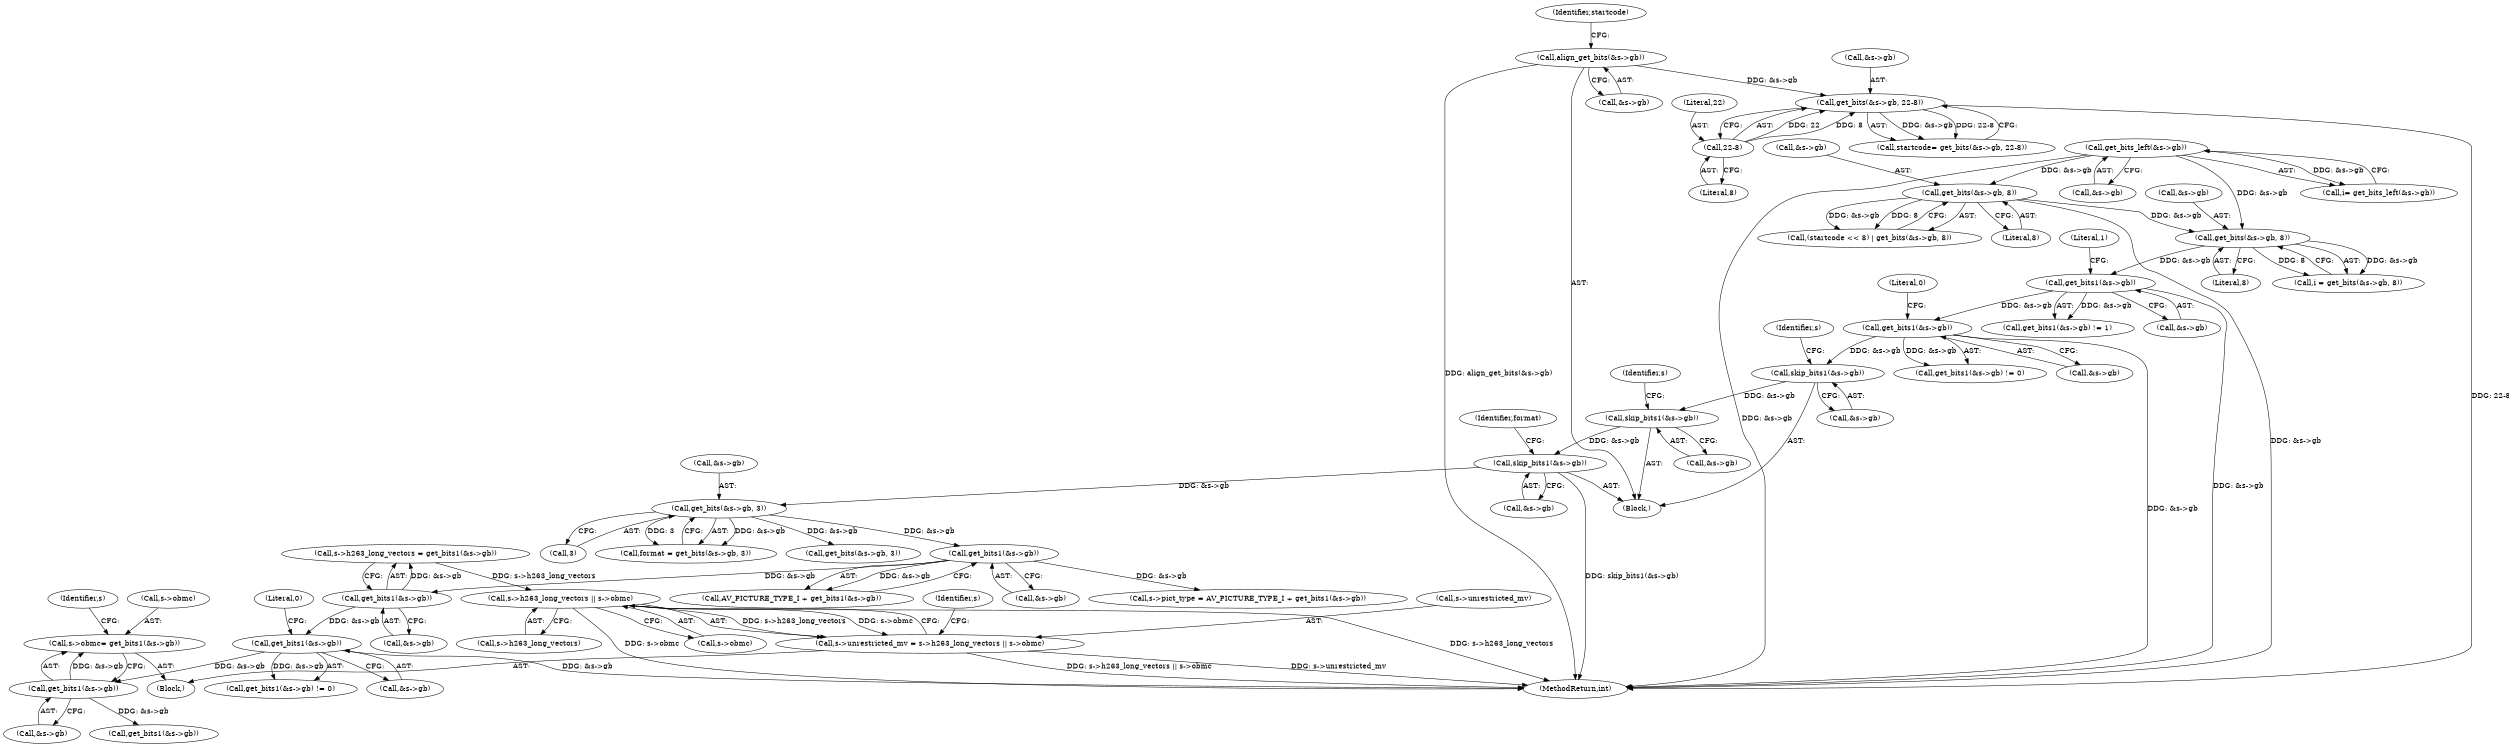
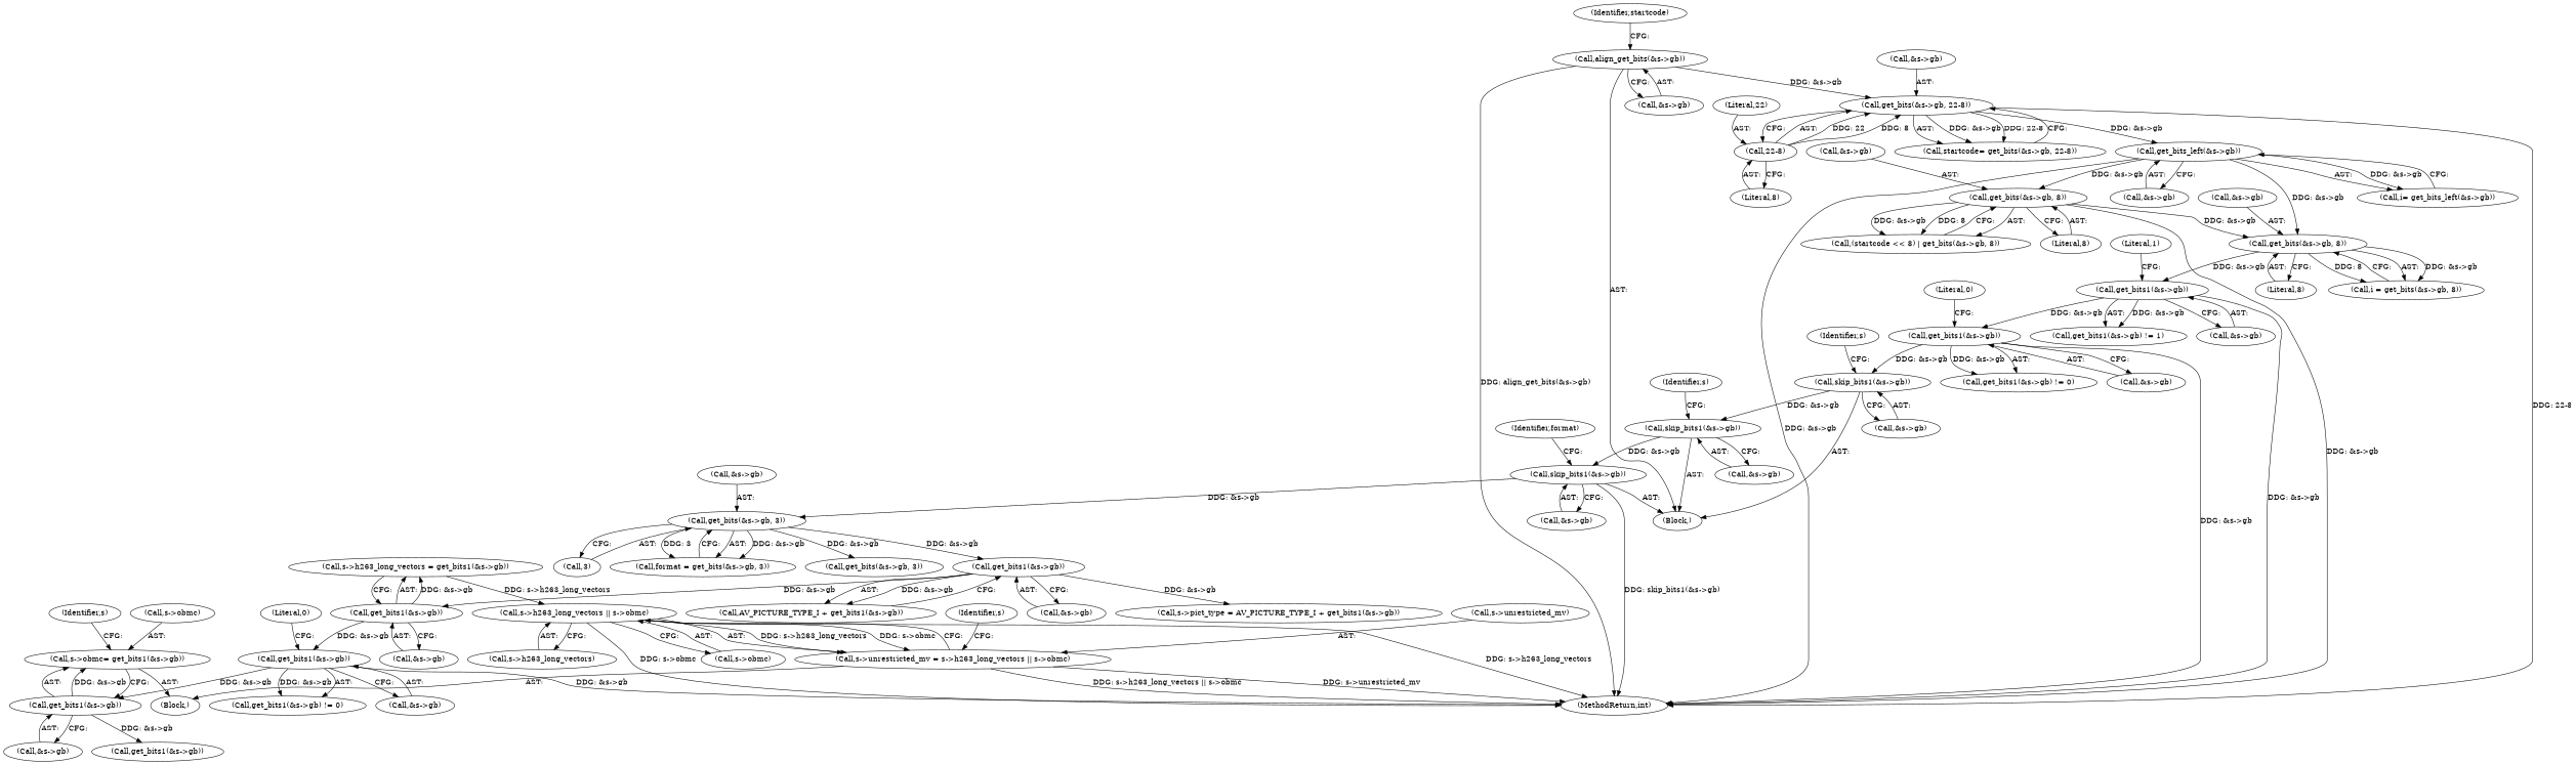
  digraph {
    n1 [label="(Call,s->obmc= get_bits1(&s->gb))"]
    n2 [label="(Call,get_bits1(&s->gb))"]
    n3 [label="(Block,)"]
    n4 [label="(Call,&s->gb)"]
    n5 [label="(Call,get_bits1(&s->gb))"]
    n6 [label="(Call,s->h263_long_vectors || s->obmc)"]
    n7 [label="(MethodReturn,int)"]
    n8 [label="(Call,s->unrestricted_mv = s->h263_long_vectors || s->obmc)"]
    n9 [label="(Call,s->obmc)"]
    n10 [label="(Call,s->h263_long_vectors)"]
    n11 [label="(Call,get_bits1(&s->gb))"]
    n12 [label="(Call,&s->gb)"]
    n13 [label="(Call,get_bits1(&s->gb) != 0)"]
    n14 [label="(Call,get_bits1(&s->gb))"]
    n15 [label="(Call,s->h263_long_vectors = get_bits1(&s->gb))"]
    n16 [label="(Call,&s->gb)"]
    n17 [label="(Call,get_bits1(&s->gb))"]
    n18 [label="(Call,&s->gb)"]
    n19 [label="(Call,s->pict_type = AV_PICTURE_TYPE_I + get_bits1(&s->gb))"]
    n20 [label="(Call,AV_PICTURE_TYPE_I + get_bits1(&s->gb))"]
    n21 [label="(Call,get_bits(&s->gb, 3))"]
    n22 [label="(Call,3)"]
    n23 [label="(Call,format = get_bits(&s->gb, 3))"]
    n24 [label="(Call,get_bits(&s->gb, 3))"]
    n25 [label="(Call,skip_bits1(&s->gb))"]
    n26 [label="(Block,)"]
    n27 [label="(Call,&s->gb)"]
    n28 [label="(Call,skip_bits1(&s->gb))"]
    n29 [label="(Call,&s->gb)"]
    n30 [label="(Call,skip_bits1(&s->gb))"]
    n31 [label="(Call,&s->gb)"]
    n32 [label="(Call,get_bits1(&s->gb))"]
    n33 [label="(Call,&s->gb)"]
    n34 [label="(Call,get_bits1(&s->gb) != 0)"]
    n35 [label="(Call,get_bits1(&s->gb))"]
    n36 [label="(Call,&s->gb)"]
    n37 [label="(Call,get_bits1(&s->gb) != 1)"]
    n38 [label="(Call,get_bits(&s->gb, 8))"]
    n39 [label="(Call,i = get_bits(&s->gb, 8))"]
    n40 [label="(Literal,8)"]
    n41 [label="(Call,get_bits(&s->gb, 8))"]
    n42 [label="(Call,(startcode << 8) | get_bits(&s->gb, 8))"]
    n43 [label="(Literal,8)"]
    n44 [label="(Call,get_bits_left(&s->gb))"]
    n45 [label="(Call,i= get_bits_left(&s->gb))"]
    n46 [label="(Call,&s->gb)"]
    n47 [label="(Call,get_bits(&s->gb, 22-8))"]
    n48 [label="(Call,22-8)"]
    n49 [label="(Call,startcode= get_bits(&s->gb, 22-8))"]
    n50 [label="(Literal,8)"]
    n51 [label="(Call,align_get_bits(&s->gb))"]
    n52 [label="(Call,&s->gb)"]
    n53 [label="(Identifier,s)"]
    n54 [label="(Call,s->obmc)"]
    n55 [label="(Identifier,s)"]
    n56 [label="(Literal,0)"]
    n57 [label="(Call,&s->gb)"]
    n58 [label="(Literal,22)"]
    n59 [label="(Call,s->unrestricted_mv)"]
    n60 [label="(Literal,1)"]
    n61 [label="(Identifier,s)"]
    n62 [label="(Literal,0)"]
    n63 [label="(Call,&s->gb)"]
    n64 [label="(Call,&s->gb)"]
    n65 [label="(Identifier,format)"]
    n66 [label="(Identifier,startcode)"]
    n67 [label="(Call,&s->gb)"]
    n68 [label="(Identifier,s)"]
    n1 -> n2 [label="CFG: "]
    n1 -> n3 [label="AST: "]
    n2 -> n1 [label="AST: "]
    n2 -> n1 [label="DDG: &s->gb"]
    n2 -> n4 [label="CFG: "]
    n2 -> n5 [label="DDG: &s->gb"]
    n4 -> n2 [label="AST: "]
    n6 -> n7 [label="DDG: s->h263_long_vectors"]
    n6 -> n7 [label="DDG: s->obmc"]
    n6 -> n8 [label="AST: "]
    n6 -> n8 [label="DDG: s->h263_long_vectors"]
    n6 -> n8 [label="DDG: s->obmc"]
    n6 -> n9 [label="CFG: "]
    n6 -> n10 [label="CFG: "]
    n8 -> n3 [label="AST: "]
    n8 -> n6 [label="CFG: "]
    n8 -> n7 [label="DDG: s->unrestricted_mv"]
    n8 -> n7 [label="DDG: s->h263_long_vectors || s->obmc"]
    n9 -> n6 [label="AST: "]
    n10 -> n6 [label="AST: "]
    n11 -> n2 [label="DDG: &s->gb"]
    n11 -> n7 [label="DDG: &s->gb"]
    n11 -> n12 [label="CFG: "]
    n11 -> n13 [label="AST: "]
    n11 -> n13 [label="DDG: &s->gb"]
    n12 -> n11 [label="AST: "]
    n14 -> n11 [label="DDG: &s->gb"]
    n14 -> n15 [label="AST: "]
    n14 -> n15 [label="DDG: &s->gb"]
    n14 -> n16 [label="CFG: "]
    n15 -> n6 [label="DDG: s->h263_long_vectors"]
    n15 -> n14 [label="CFG: "]
    n16 -> n14 [label="AST: "]
    n17 -> n14 [label="DDG: &s->gb"]
    n17 -> n18 [label="CFG: "]
    n17 -> n19 [label="DDG: &s->gb"]
    n17 -> n20 [label="AST: "]
    n17 -> n20 [label="DDG: &s->gb"]
    n18 -> n17 [label="AST: "]
    n20 -> n17 [label="CFG: "]
    n21 -> n17 [label="DDG: &s->gb"]
    n21 -> n22 [label="CFG: "]
    n21 -> n23 [label="AST: "]
    n21 -> n23 [label="DDG: &s->gb"]
    n21 -> n23 [label="DDG: 3"]
    n21 -> n24 [label="DDG: &s->gb"]
    n22 -> n21 [label="AST: "]
    n23 -> n21 [label="CFG: "]
    n25 -> n7 [label="DDG: skip_bits1(&s->gb)"]
    n25 -> n21 [label="DDG: &s->gb"]
    n25 -> n26 [label="AST: "]
    n25 -> n27 [label="CFG: "]
    n27 -> n25 [label="AST: "]
    n28 -> n25 [label="DDG: &s->gb"]
    n28 -> n26 [label="AST: "]
    n28 -> n29 [label="CFG: "]
    n29 -> n28 [label="AST: "]
    n30 -> n26 [label="AST: "]
    n30 -> n28 [label="DDG: &s->gb"]
    n30 -> n31 [label="CFG: "]
    n31 -> n30 [label="AST: "]
    n32 -> n7 [label="DDG: &s->gb"]
    n32 -> n30 [label="DDG: &s->gb"]
    n32 -> n33 [label="CFG: "]
    n32 -> n34 [label="AST: "]
    n32 -> n34 [label="DDG: &s->gb"]
    n33 -> n32 [label="AST: "]
    n35 -> n7 [label="DDG: &s->gb"]
    n35 -> n32 [label="DDG: &s->gb"]
    n35 -> n36 [label="CFG: "]
    n35 -> n37 [label="AST: "]
    n35 -> n37 [label="DDG: &s->gb"]
    n36 -> n35 [label="AST: "]
    n38 -> n35 [label="DDG: &s->gb"]
    n38 -> n39 [label="AST: "]
    n38 -> n39 [label="DDG: &s->gb"]
    n38 -> n39 [label="DDG: 8"]
    n38 -> n40 [label="CFG: "]
    n39 -> n38 [label="CFG: "]
    n40 -> n38 [label="AST: "]
    n41 -> n7 [label="DDG: &s->gb"]
    n41 -> n38 [label="DDG: &s->gb"]
    n41 -> n42 [label="AST: "]
    n41 -> n42 [label="DDG: &s->gb"]
    n41 -> n42 [label="DDG: 8"]
    n41 -> n43 [label="CFG: "]
    n42 -> n41 [label="CFG: "]
    n43 -> n41 [label="AST: "]
    n44 -> n7 [label="DDG: &s->gb"]
    n44 -> n38 [label="DDG: &s->gb"]
    n44 -> n41 [label="DDG: &s->gb"]
    n44 -> n45 [label="AST: "]
    n44 -> n45 [label="DDG: &s->gb"]
    n44 -> n46 [label="CFG: "]
    n45 -> n44 [label="CFG: "]
    n46 -> n44 [label="AST: "]
    n47 -> n7 [label="DDG: 22-8"]
+   n47 -> n44 [label="DDG: &s->gb"]
    n47 -> n48 [label="CFG: "]
    n47 -> n49 [label="AST: "]
    n47 -> n49 [label="DDG: &s->gb"]
    n47 -> n49 [label="DDG: 22-8"]
    n48 -> n47 [label="AST: "]
    n48 -> n47 [label="DDG: 22"]
    n48 -> n47 [label="DDG: 8"]
    n48 -> n50 [label="CFG: "]
    n49 -> n47 [label="CFG: "]
    n50 -> n48 [label="AST: "]
    n51 -> n7 [label="DDG: align_get_bits(&s->gb)"]
    n51 -> n26 [label="AST: "]
    n51 -> n47 [label="DDG: &s->gb"]
    n51 -> n52 [label="CFG: "]
    n52 -> n51 [label="AST: "]
    n53 -> n30 [label="CFG: "]
    n54 -> n1 [label="AST: "]
    n55 -> n1 [label="CFG: "]
    n56 -> n11 [label="CFG: "]
    n57 -> n38 [label="AST: "]
    n58 -> n48 [label="AST: "]
    n59 -> n8 [label="AST: "]
    n60 -> n35 [label="CFG: "]
    n61 -> n28 [label="CFG: "]
    n62 -> n32 [label="CFG: "]
    n63 -> n41 [label="AST: "]
    n64 -> n21 [label="AST: "]
    n65 -> n25 [label="CFG: "]
    n66 -> n51 [label="CFG: "]
    n67 -> n47 [label="AST: "]
    n68 -> n8 [label="CFG: "]
  }
